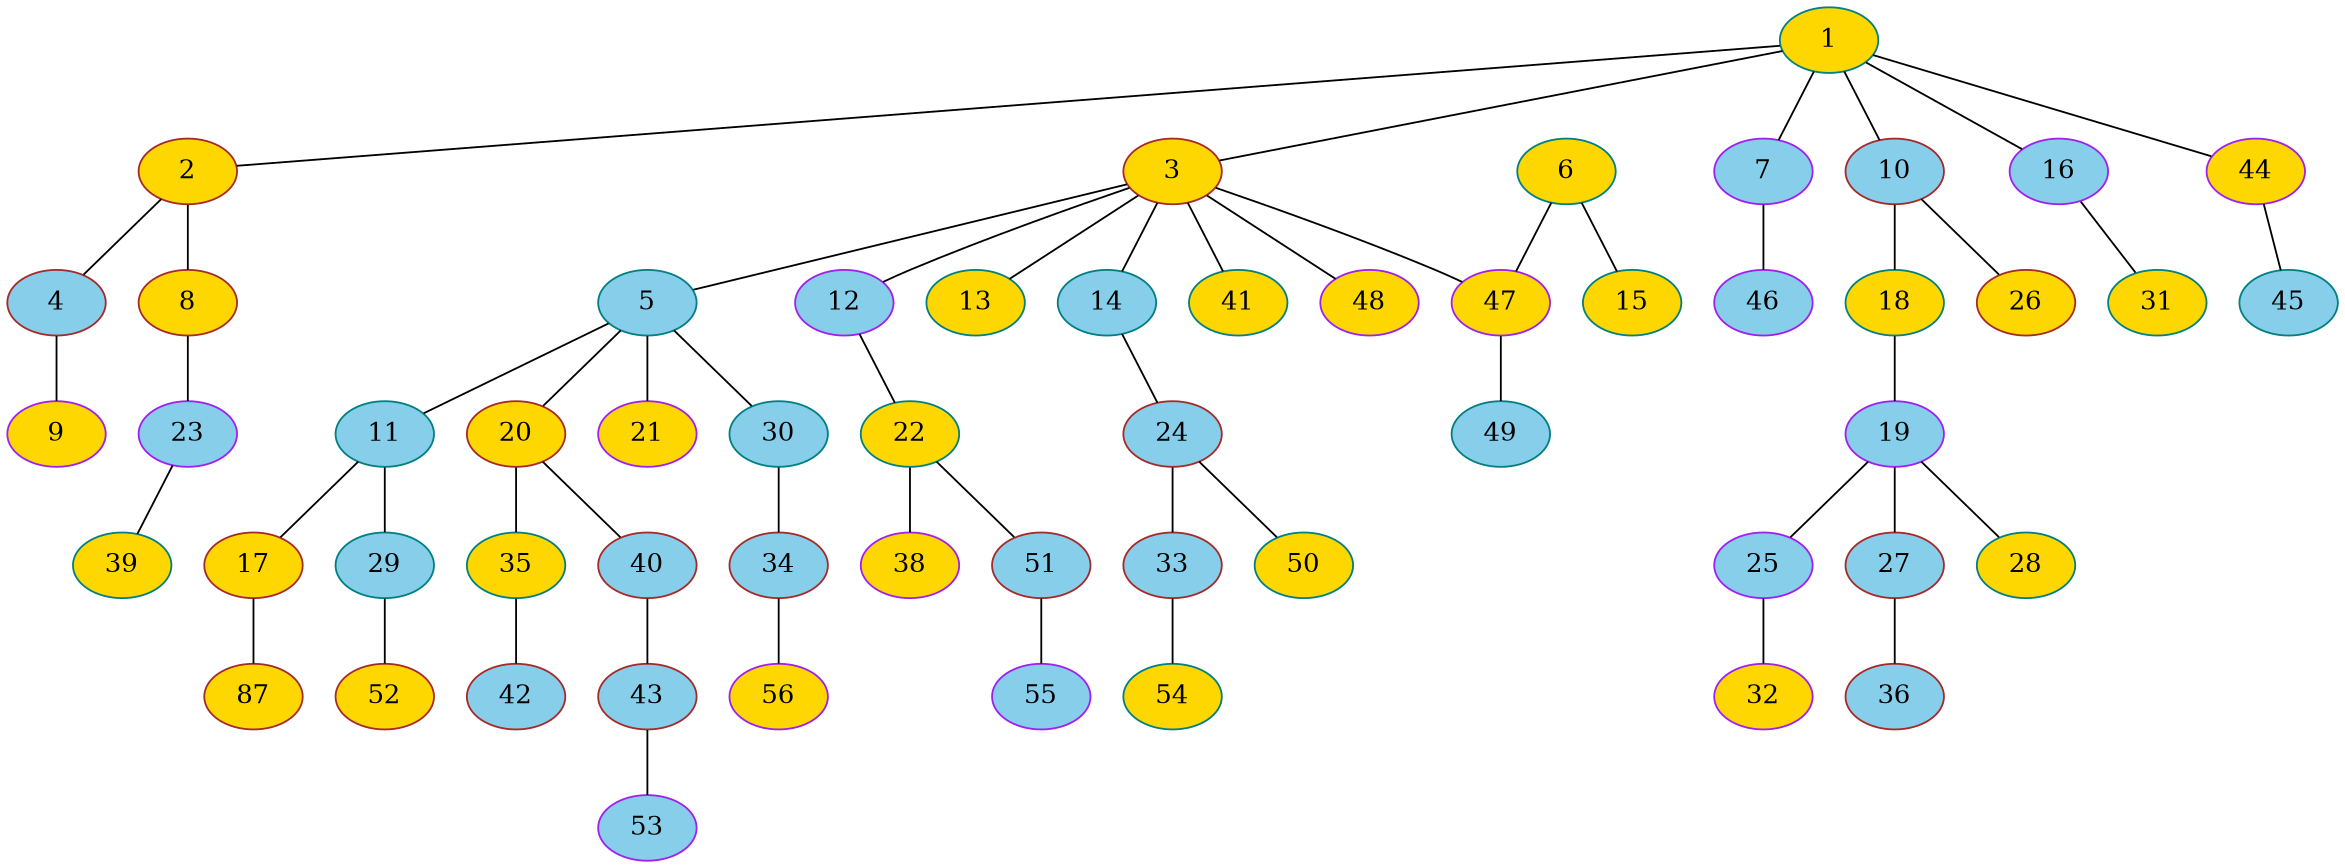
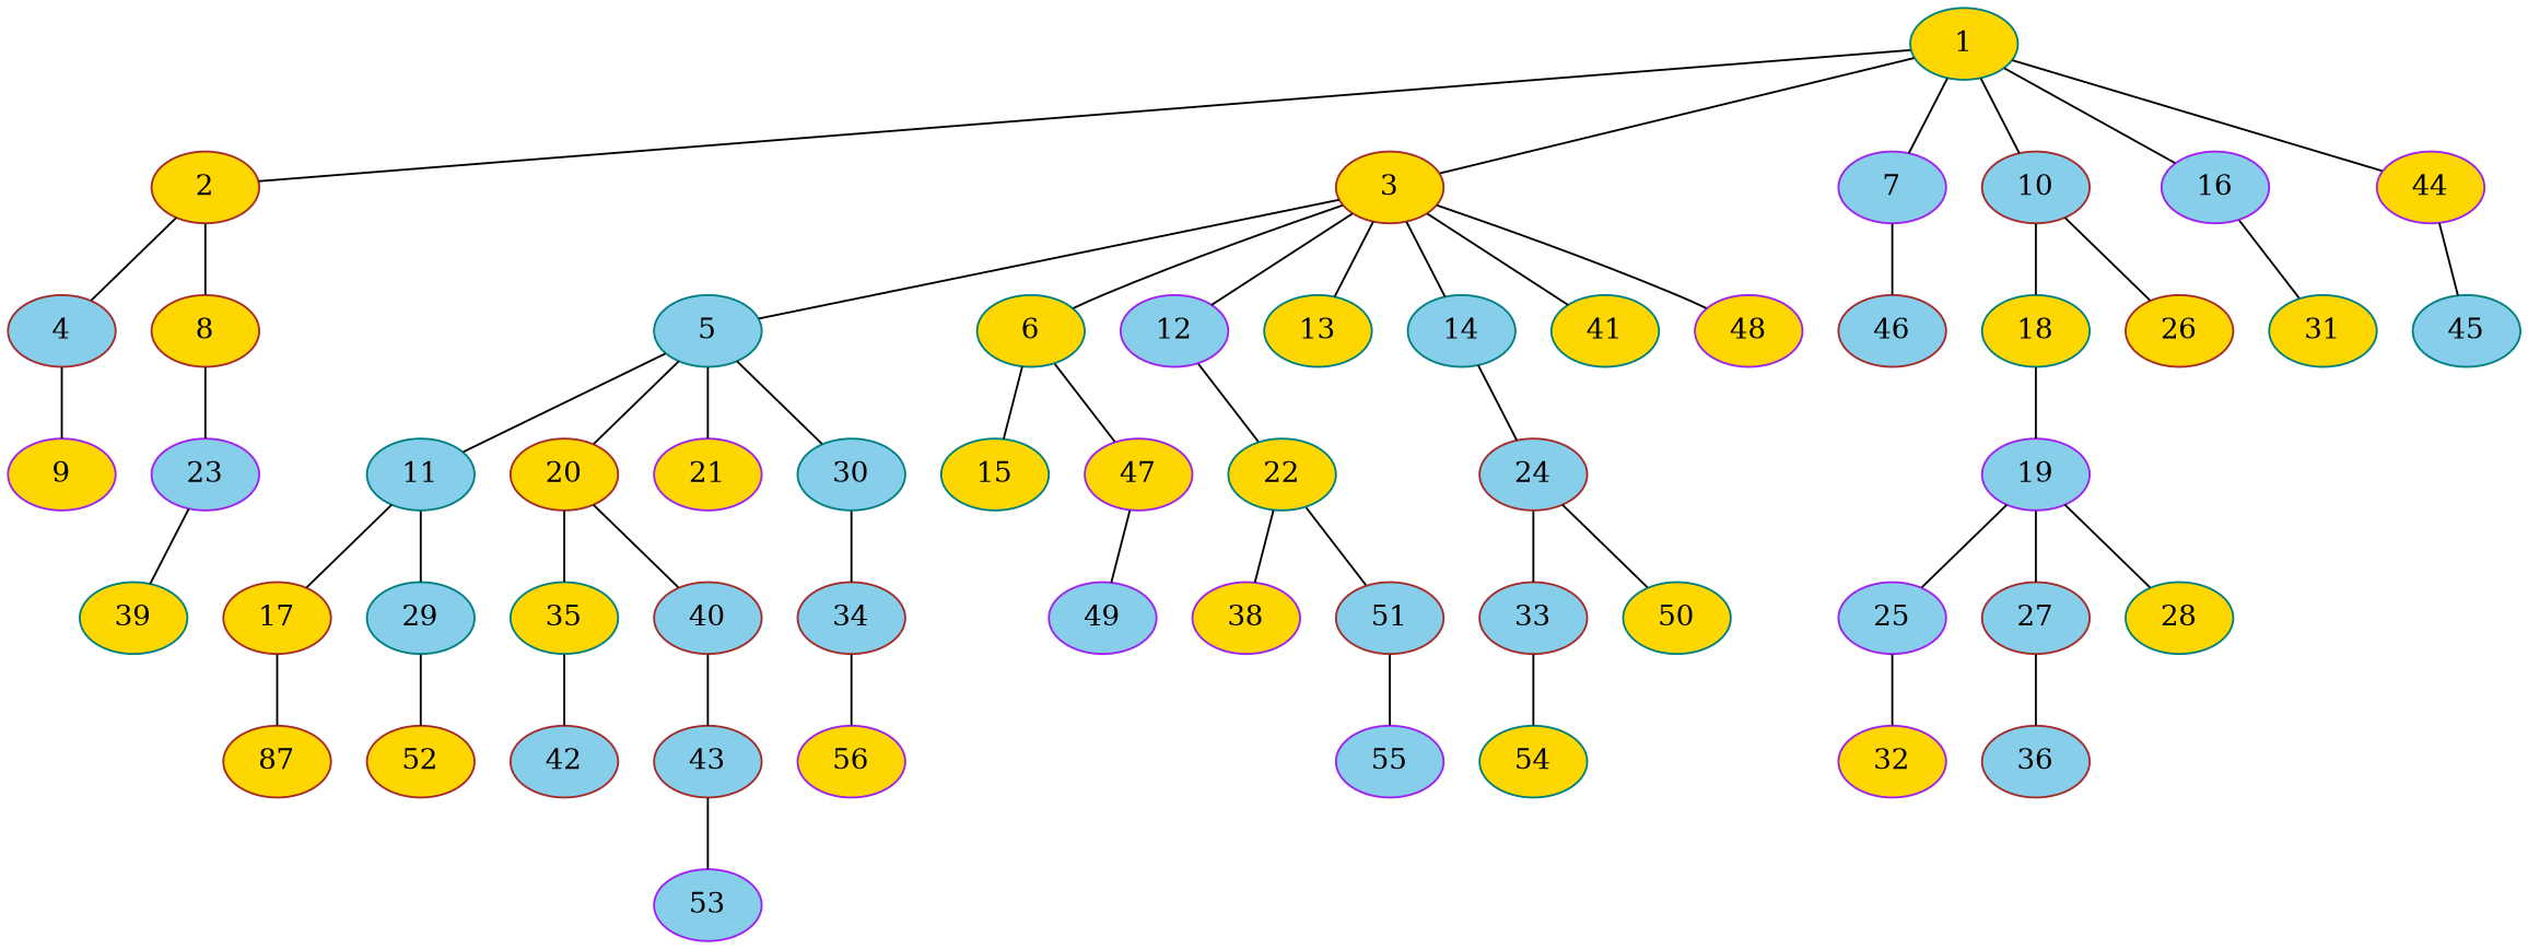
  graph {
    node [color=brown fillcolor=gold style=filled]
    2
    1 [color=teal]
    3
    7 [color=purple fillcolor=skyblue]
    10 [fillcolor=skyblue]
    16 [color=purple fillcolor=skyblue]
    44 [color=purple]
    4 [fillcolor=skyblue]
    8
    5 [color=teal fillcolor=skyblue]
    6 [color=teal]
    12 [color=purple fillcolor=skyblue]
    13 [color=teal]
    14 [color=teal fillcolor=skyblue]
    41 [color=teal]
    48 [color=purple]
-   46 [color=purple fillcolor=skyblue]
+   46 [fillcolor=skyblue]
    18 [color=teal]
    26
    31 [color=teal]
    45 [color=teal fillcolor=skyblue]
    9 [color=purple]
    23 [color=purple fillcolor=skyblue]
    11 [color=teal fillcolor=skyblue]
    20
    21 [color=purple]
    30 [color=teal fillcolor=skyblue]
    15 [color=teal]
    47 [color=purple]
    22 [color=teal]
    24 [fillcolor=skyblue]
    17
    29 [color=teal fillcolor=skyblue]
    35 [color=teal]
    40 [fillcolor=skyblue]
    34 [fillcolor=skyblue]
-   49 [color=teal fillcolor=skyblue]
+   49 [color=purple fillcolor=skyblue]
    39 [color=teal]
    19 [color=purple fillcolor=skyblue]
    n40 [label=87]
    52
    38 [color=purple]
    51 [fillcolor=skyblue]
    33 [fillcolor=skyblue]
    50 [color=teal]
    25 [color=purple fillcolor=skyblue]
    27 [fillcolor=skyblue]
    28 [color=teal]
    32 [color=purple]
    36 [fillcolor=skyblue]
    42 [fillcolor=skyblue]
    43 [fillcolor=skyblue]
    55 [color=purple fillcolor=skyblue]
    54 [color=teal]
    56 [color=purple]
    53 [color=purple fillcolor=skyblue]
    2 -- 4
    2 -- 8
    1 -- 2
    1 -- 3
    1 -- 7
    1 -- 10
    1 -- 16
    1 -- 44
    3 -- 5
-   3 -- 47
+   3 -- 6
    3 -- 12
    3 -- 13
    3 -- 14
    3 -- 41
    3 -- 48
    7 -- 46
    10 -- 18
    10 -- 26
    16 -- 31
    44 -- 45
    4 -- 9
    8 -- 23
    5 -- 11
    5 -- 20
    5 -- 21
    5 -- 30
    6 -- 15
    6 -- 47
    12 -- 22
    14 -- 24
    18 -- 19
    23 -- 39
    11 -- 17
    11 -- 29
    20 -- 35
    20 -- 40
    30 -- 34
    47 -- 49
    22 -- 38
    22 -- 51
    24 -- 33
    24 -- 50
    17 -- n40
    29 -- 52
    35 -- 42
    40 -- 43
    34 -- 56
    19 -- 25
    19 -- 27
    19 -- 28
    51 -- 55
    33 -- 54
    25 -- 32
    27 -- 36
    43 -- 53
  }
